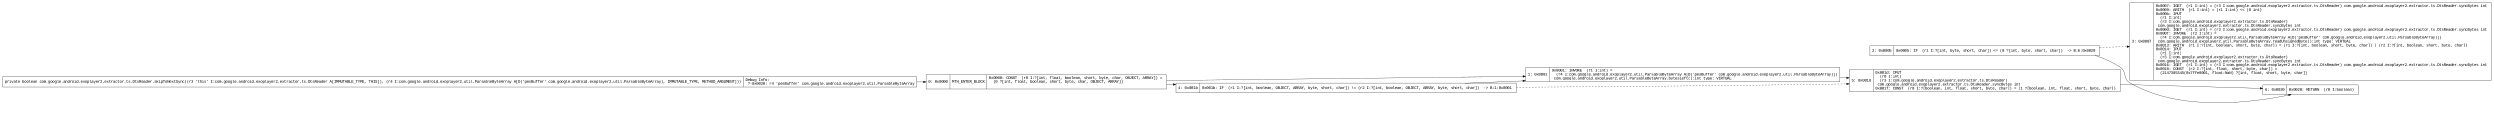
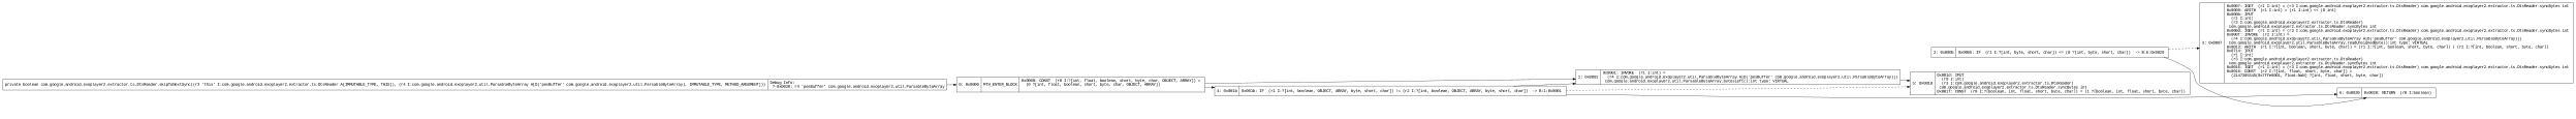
  digraph {
    fontname="Liberation Mono"
    rankdir=LR
    node [fontname="Liberation Mono" shape=record]
    edge [fontname="Liberation Mono"]
    n1 [label="{0\:\ 0x0000|MTH_ENTER_BLOCK\l|0x0000: CONST  (r0 I:?[int, float, boolean, short, byte, char, OBJECT, ARRAY]) = \l  (0 ?[int, float, boolean, short, byte, char, OBJECT, ARRAY])\l \l}"]
    n2 [label="{1\:\ 0x0001|9x0001: INVOKE  (r1 I:int) = \l  (r4 I:com.google.android.exoplayer2.util.ParsableByteArray A[D('pesBuffer' com.google.android.exoplayer2.util.ParsableByteArray)])\l com.google.android.exoplayer2.util.ParsableByteArray.bytesLeft():int type: VIRTUAL \l}"]
    n3 [label="{4\:\ 0x001b|0x001b: IF  (r1 I:?[int, boolean, OBJECT, ARRAY, byte, short, char]) != (r2 I:?[int, boolean, OBJECT, ARRAY, byte, short, char])  \-\> B:1:0x0001 \l}"]
    n4 [label="{5\:\ 0x001d|0x001d: IPUT  \l  (r0 I:int)\l  (r3 I:com.google.android.exoplayer2.extractor.ts.DtsReader)\l com.google.android.exoplayer2.extractor.ts.DtsReader.syncBytes int \l0x001f: CONST  (r0 I:?[boolean, int, float, short, byte, char]) = (1 ?[boolean, int, float, short, byte, char]) \l}"]
    n5 [label="{2\:\ 0x0005|0x0005: IF  (r1 I:?[int, byte, short, char]) \<= (0 ?[int, byte, short, char])  \-\> B:6:0x0020 \l}"]
-   n6 [label="{3\:\ 0x0007|0x0007: IGET  (r1 I:int) = (r3 I:com.google.android.exoplayer2.extractor.ts.DtsReader) com.google.android.exoplayer2.extractor.ts.DtsReader.syncBytes int \l0x0009: ARITH  (r1 I:int) = (r1 I:int) \<\< (8 int) \l0x000b: IPUT  \l  (r1 I:int)\l  (r3 I:com.google.android.exoplayer2.extractor.ts.DtsReader)\l com.google.android.exoplayer2.extractor.ts.DtsReader.syncBytes int \l0x000d: IGET  (r1 I:int) = (r3 I:com.google.android.exoplayer2.extractor.ts.DtsReader) com.google.android.exoplayer2.extractor.ts.DtsReader.syncBytes int \l0x000f: INVOKE  (r2 I:int) = \l  (r4 I:com.google.android.exoplayer2.util.ParsableByteArray A[D('pesBuffer' com.google.android.exoplayer2.util.ParsableByteArray)])\l com.google.android.exoplayer2.util.ParsableByteArray.readUnsignedByte():int type: VIRTUAL \l0x0013: ARITH  (r1 I:?[int, boolean, short, byte, char]) = (r1 I:?[int, boolean, short, byte, char]) \| (r2 I:?[int, boolean, short, byte, char]) \l0x0014: IPUT  \l  (r1 I:int)\l  (r3 I:com.google.android.exoplayer2.extractor.ts.DtsReader)\l com.google.android.exoplayer2.extractor.ts.DtsReader.syncBytes int \l0x0016: IGET  (r1 I:int) = (r3 I:com.google.android.exoplayer2.extractor.ts.DtsReader) com.google.android.exoplayer2.extractor.ts.DtsReader.syncBytes int \l0x0018: CONST  (r2 I:?[int, float, short, byte, char]) = \l  (2147385345(0x7ffe8001, float:NaN) ?[int, float, short, byte, char])\l \l}"]
+   n6 [label="{3\:\ 0x0007|0x0007: IGET  (r1 I:int) = (r3 I:com.google.android.exoplayer2.extractor.ts.DtsReader) com.google.android.exoplayer2.extractor.ts.DtsReader.syncBytes int \l0x0009: ARITH  (r1 I:int) = (r1 I:int) \<\< (8 int) \l0x000b: IPUT  \l  (r1 I:int)\l  (r3 I:com.google.android.exoplayer2.extractor.ts.DtsReader)\l com.google.android.exoplayer2.extractor.ts.DtsReader.syncBytes int \l0x000d: IGET  (r1 I:int) = (r3 I:com.google.android.exoplayer2.extractor.ts.DtsReader) com.google.android.exoplayer2.extractor.ts.DtsReader.syncBytes int \l0x000f: INVOKE  (r2 I:int) = \l  (r4 I:com.google.android.exoplayer2.util.ParsableByteArray A[D('pesBuffer' com.google.android.exoplayer2.util.ParsableByteArray)])\l com.google.android.exoplayer2.util.ParsableByteArray.readUnsignedByte():int type: VIRTUAL \l0x0013: ARITH  (r1 I:?[int, boolean, short, byte, char]) = (r1 I:?[int, boolean, short, byte, char]) \| (r2 I:?[int, boolean, short, byte, char]) \l0x0714: IPUT  \l  (r1 I:int)\l  (r3 I:com.google.android.exoplayer2.extractor.ts.DtsReader)\l com.google.android.exoplayer2.extractor.ts.DtsReader.syncBytes int \l0x0016: IGET  (r1 I:int) = (r3 I:com.google.android.exoplayer2.extractor.ts.DtsReader) com.google.android.exoplayer2.extractor.ts.DtsReader.syncBytes int \l0x0018: CONST  (r2 I:?[int, float, short, byte, char]) = \l  (2147385345(0x7ffe8001, float:NaN) ?[int, float, short, byte, char])\l \l}"]
    n7 [label="{6\:\ 0x0020|0x0020: RETURN  (r0 I:boolean) \l}"]
    n8 [label="{private boolean com.google.android.exoplayer2.extractor.ts.DtsReader.skipToNextSync((r3 'this' I:com.google.android.exoplayer2.extractor.ts.DtsReader A[IMMUTABLE_TYPE, THIS]), (r4 I:com.google.android.exoplayer2.util.ParsableByteArray A[D('pesBuffer' com.google.android.exoplayer2.util.ParsableByteArray), IMMUTABLE_TYPE, METHOD_ARGUMENT]))  | Debug Info:\l  ?\-0x0020: r4 'pesBuffer' com.google.android.exoplayer2.util.ParsableByteArray\l}"]
    n1 -> n2
    n1 -> n3
    n2 -> n4
    n3 -> n2
    n3 -> n4 [style=dashed]
-   n4 -> n7
+   n3 -> n7
    n5 -> n6 [style=dashed]
    n5 -> n7
    n8 -> n1
  }
